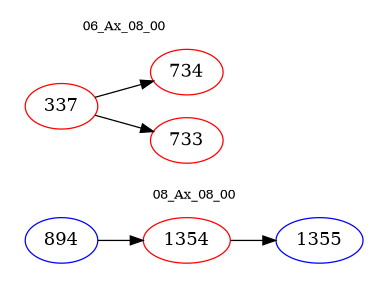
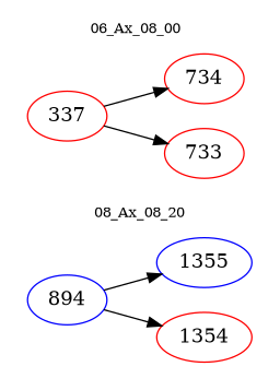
  digraph {
    rankdir=LR
    node [color=red]
    edge [color=black]
    n1 [color=blue label=894]
    n2 [label=1354]
    n3 [color=blue label=1355]
    n4 [label=337]
    n5 [label=733]
    n6 [label=734]
    subgraph cluster_1 {
      color=white
      fontsize=10
-     label="08_Ax_08_00"
+     label="08_Ax_08_20"
      n1
      n2
      n3
    }
    subgraph cluster_2 {
      color=white
      fontsize=10
      label="06_Ax_08_00"
      n4
      n5
      n6
    }
    n1 -> n2
-   n2 -> n3
+   n1 -> n3
    n4 -> n5
    n4 -> n6
  }
